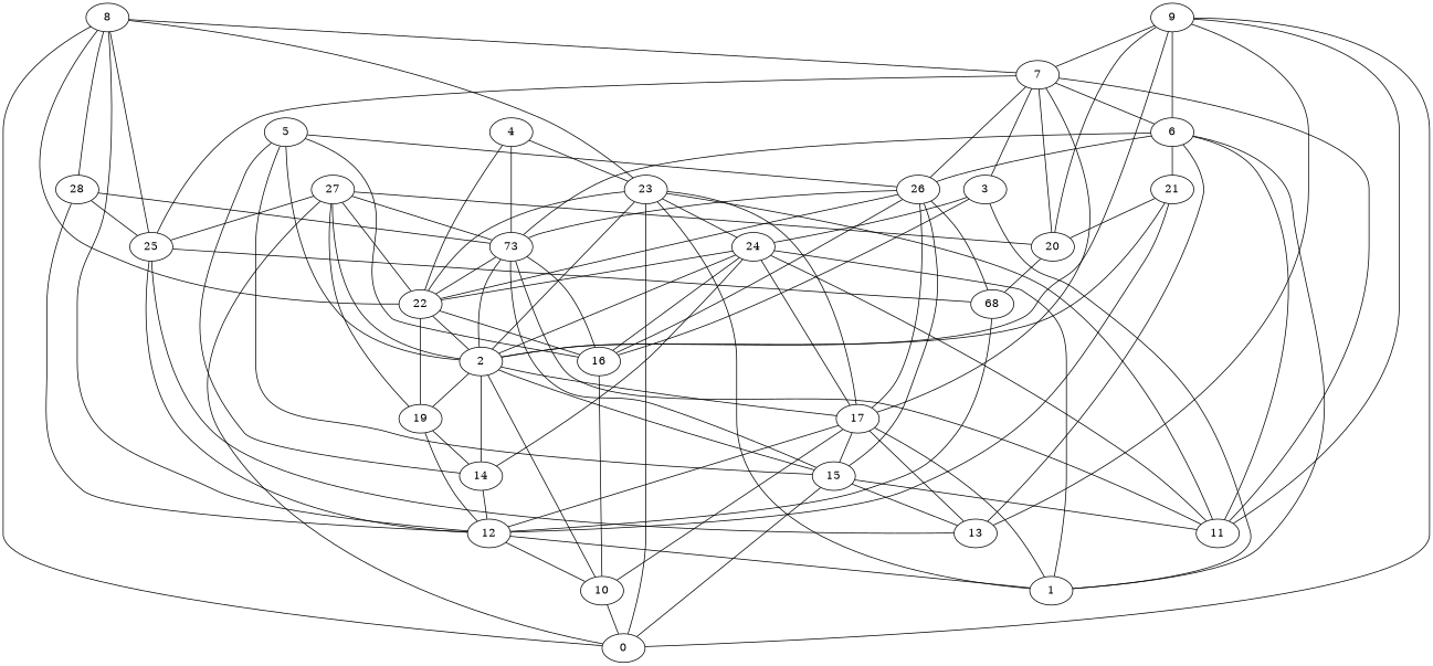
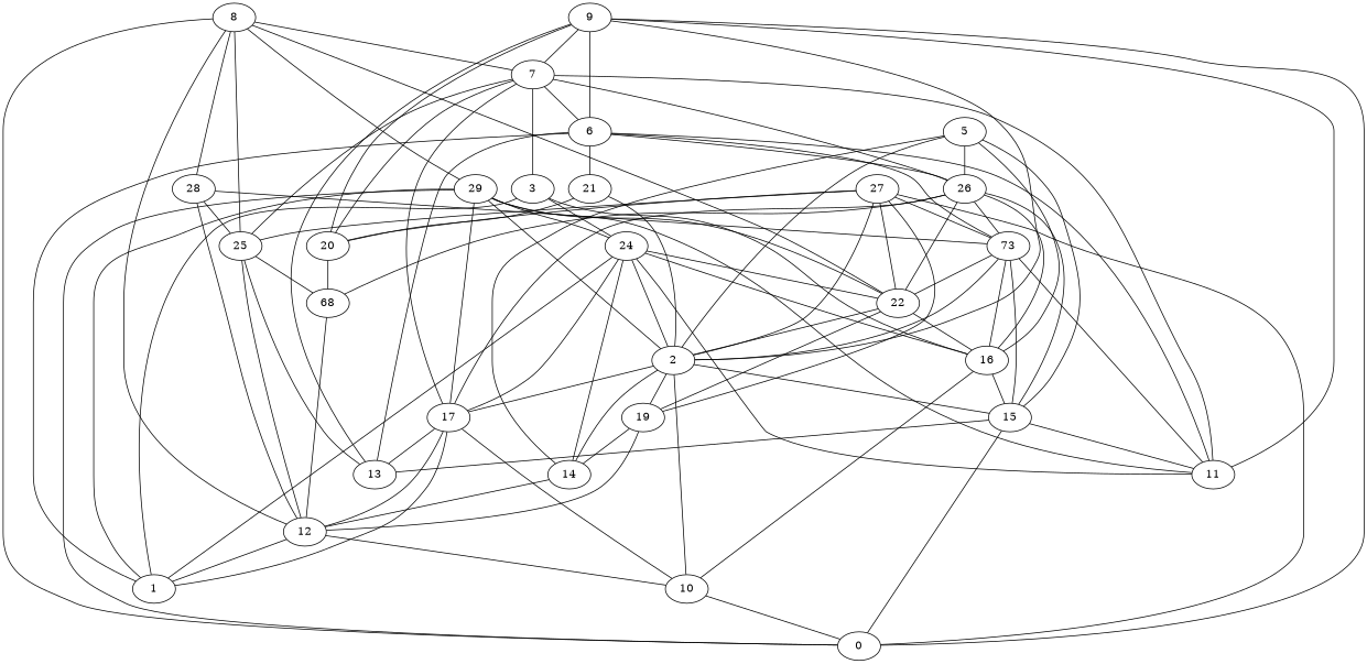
  digraph {
    edge [color=black dir=none]
    12
    1
    10
-   4
    22
    n6 [label=73]
-   29 [label=23]
+   29
    19
    2
    16
    11
    15
    0
    17
    24
    14
    9
    13
    7
    6
    20
    25
    3
    26
    21
    n26 [label=68]
    28
    8
    27
    5
    subgraph sub_1 {
      12
      1
      10
-     4
      22
      n6
      29
      19
      2
      16
      11
      15
      0
      17
      24
      14
      9
      13
      7
      6
      20
      25
      3
      26
      21
      n26
      28
      8
      27
      5
    }
    12 -> 1
    12 -> 10
    10 -> 0
-   4 -> 22
-   4 -> n6
-   4 -> 29
    22 -> 19
    22 -> 2
    22 -> 16
    n6 -> 22
    n6 -> 2
    n6 -> 16
    n6 -> 11
    n6 -> 15
    29 -> 1
    29 -> 22
    29 -> 2
    29 -> 11
    29 -> 0
    29 -> 17
    29 -> 24
    19 -> 12
    19 -> 14
    2 -> 10
    2 -> 19
    2 -> 15
    2 -> 17
    2 -> 14
    16 -> 10
-   17 -> 15
+   16 -> 15
    15 -> 11
    15 -> 0
    15 -> 13
    17 -> 12
    17 -> 1
    17 -> 10
    17 -> 13
    24 -> 1
    24 -> 22
    24 -> 2
    24 -> 16
    24 -> 11
    24 -> 17
    24 -> 14
    14 -> 12
    9 -> 2
    9 -> 11
    9 -> 0
    9 -> 13
    9 -> 7
    9 -> 6
    9 -> 20
    7 -> 11
    7 -> 17
    7 -> 6
    7 -> 20
    7 -> 25
    7 -> 3
    7 -> 26
    6 -> 1
    6 -> n6
    6 -> 11
    6 -> 13
    6 -> 26
    6 -> 21
    20 -> n26
    25 -> 12
    25 -> 13
    25 -> n26
    3 -> 1
    3 -> 16
    3 -> 24
    26 -> 22
    26 -> n6
    26 -> 16
    26 -> 15
    26 -> 17
    26 -> n26
-   21 -> 12
    21 -> 2
    21 -> 20
    n26 -> 12
    28 -> 12
    28 -> n6
    28 -> 25
    8 -> 12
    8 -> 22
    8 -> 29
    8 -> 0
    8 -> 7
    8 -> 25
    8 -> 28
    27 -> 22
    27 -> n6
    27 -> 19
    27 -> 2
    27 -> 0
    27 -> 20
    27 -> 25
    5 -> 2
    5 -> 16
    5 -> 15
    5 -> 14
    5 -> 26
  }
